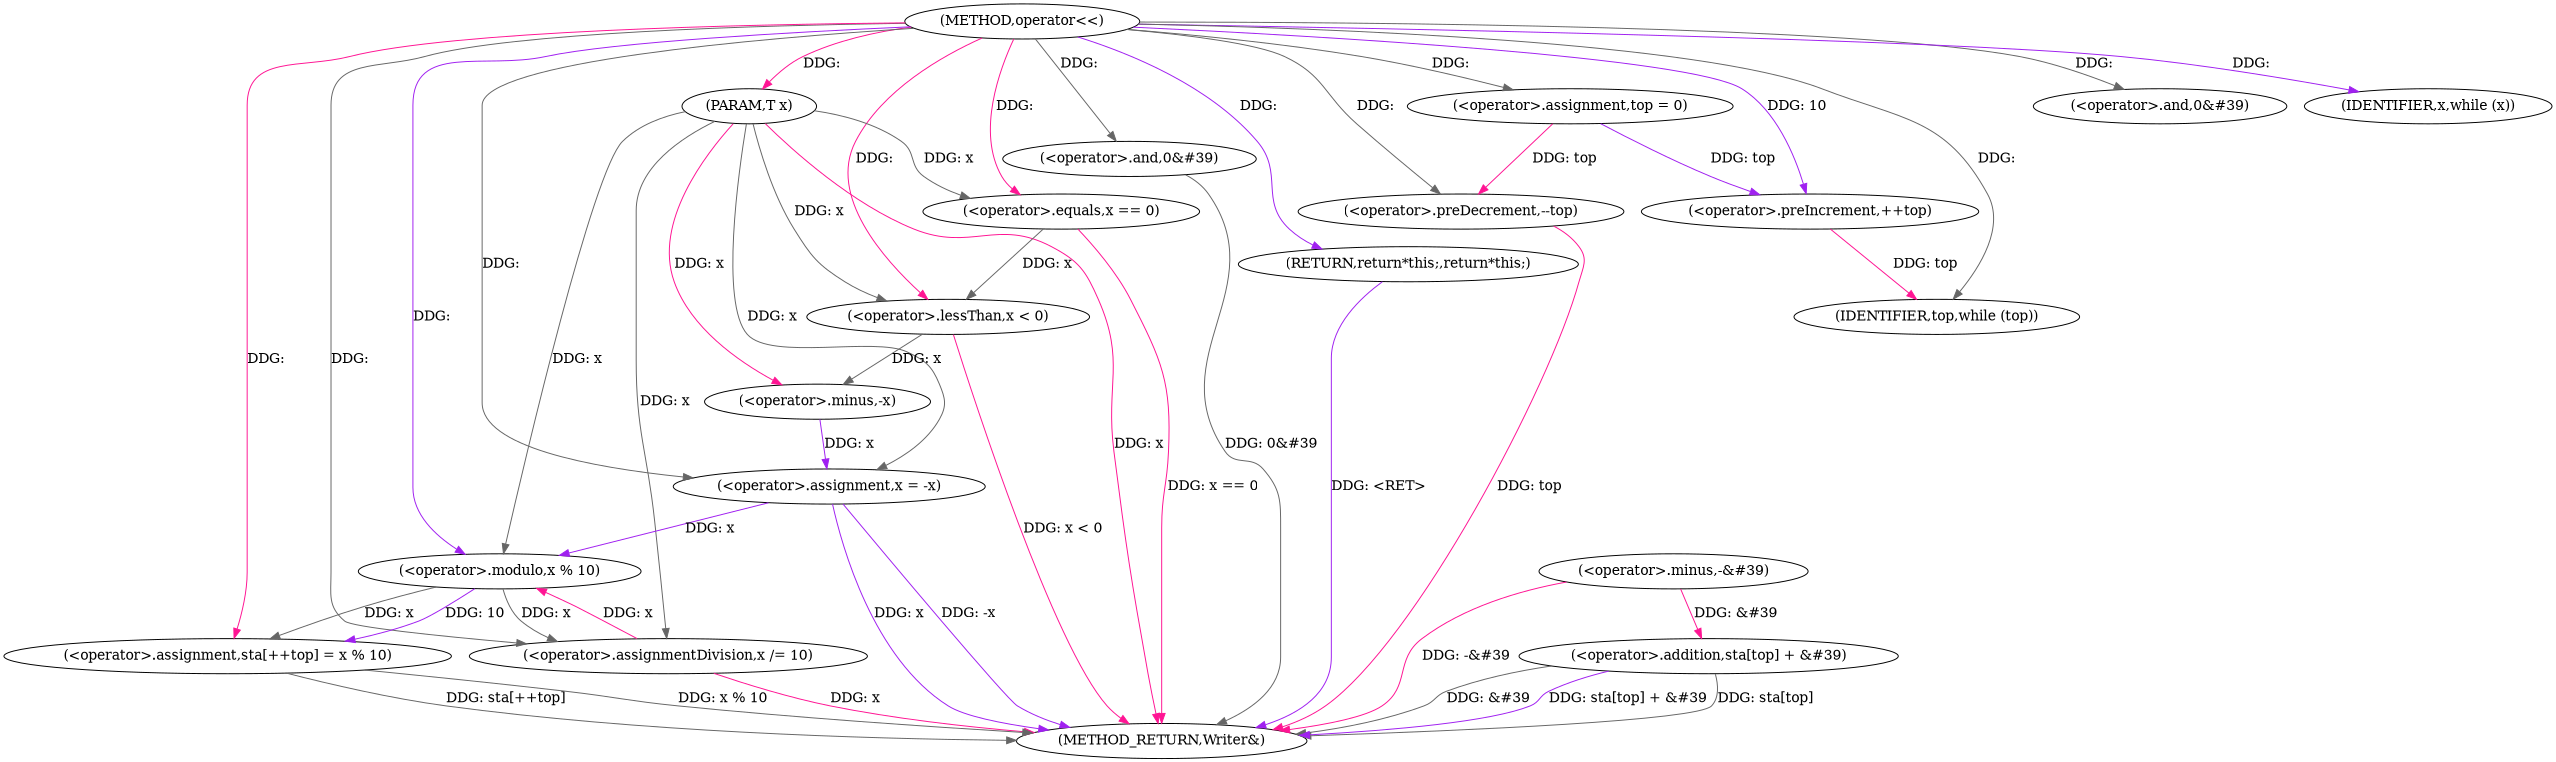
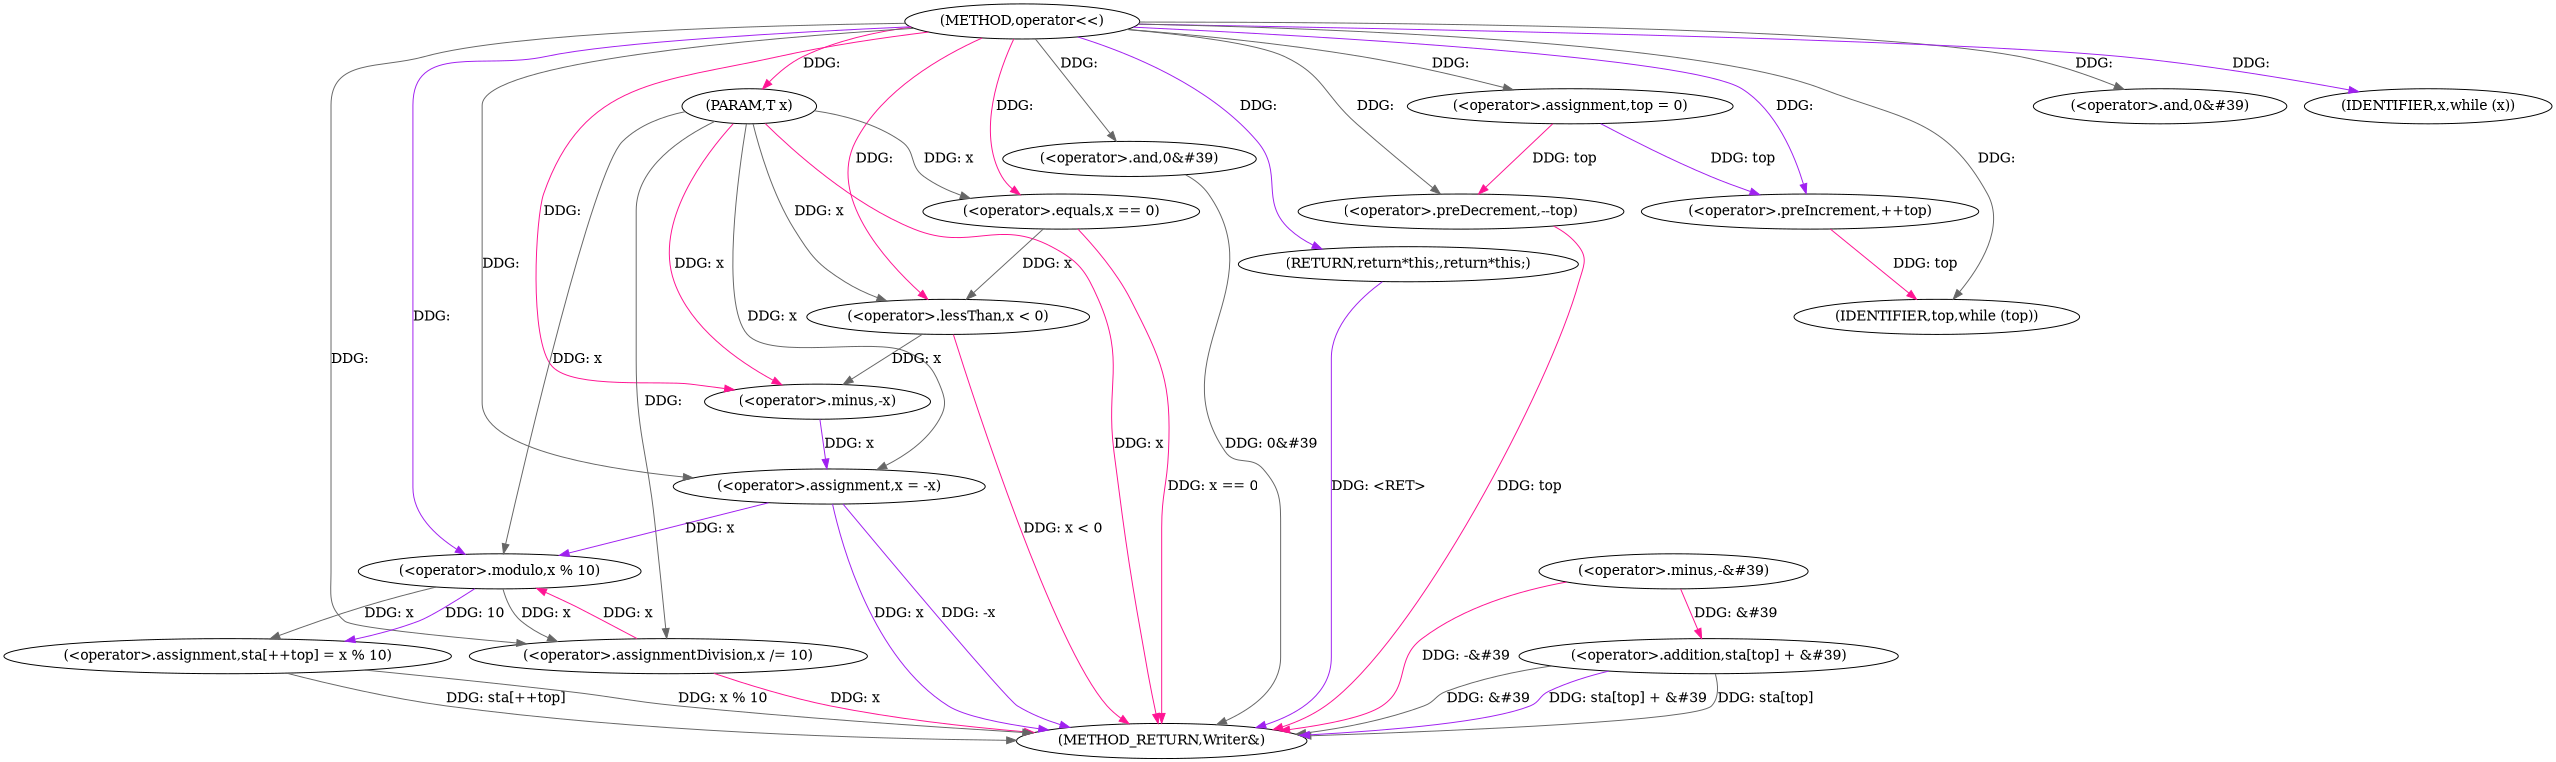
  digraph {
    edge [color=gray40]
    n1 [label="(METHOD,operator<<)"]
    n2 [label="(PARAM,T x)"]
    n3 [label="(<operator>.and,0&#39)"]
    n4 [label="(<operator>.assignment,x = -x)"]
    n5 [label="(<operator>.assignment,top = 0)"]
    n6 [label="(<operator>.and,0&#39)"]
    n7 [label="(<operator>.preDecrement,--top)"]
    n8 [label="(RETURN,return*this;,return*this;)"]
    n9 [label="(<operator>.equals,x == 0)"]
    n10 [label="(<operator>.lessThan,x < 0)"]
    n11 [label="(IDENTIFIER,x,while (x))"]
    n12 [label="(IDENTIFIER,top,while (top))"]
    n13 [label="(<operator>.minus,-x)"]
    n14 [label="(<operator>.assignmentDivision,x /= 10)"]
    n15 [label="(<operator>.modulo,x % 10)"]
    n16 [label="(<operator>.preIncrement,++top)"]
    n17 [label="(METHOD_RETURN,Writer&)"]
    n18 [label="(<operator>.assignment,sta[++top] = x % 10)"]
    n19 [label="(<operator>.minus,-&#39)"]
    n20 [label="(<operator>.addition,sta[top] + &#39)"]
    n1 -> n2 [color=deeppink label="DDG: "]
    n1 -> n3 [label="DDG: "]
    n1 -> n4 [label="DDG: "]
    n1 -> n5 [label="DDG: "]
    n1 -> n6 [label="DDG: "]
    n1 -> n7 [label="DDG: "]
    n1 -> n8 [color=purple label="DDG: "]
    n1 -> n9 [color=deeppink label="DDG: "]
    n1 -> n10 [color=deeppink label="DDG: "]
    n1 -> n11 [color=purple label="DDG: "]
    n1 -> n12 [label="DDG: "]
-   n1 -> n18 [color=deeppink label="DDG: "]
+   n1 -> n13 [color=deeppink label="DDG: "]
    n1 -> n14 [label="DDG: "]
    n1 -> n15 [color=purple label="DDG: "]
-   n1 -> n16 [color=purple label="DDG: 10"]
+   n1 -> n16 [color=purple label="DDG: "]
    n2 -> n4 [label="DDG: x"]
    n2 -> n9 [label="DDG: x"]
    n2 -> n10 [label="DDG: x"]
    n2 -> n13 [color=deeppink label="DDG: x"]
-   n2 -> n14 [label="DDG: x"]
+   n2 -> n14 [label="DDG: "]
    n2 -> n15 [label="DDG: x"]
    n2 -> n17 [color=deeppink label="DDG: x"]
    n4 -> n15 [color=purple label="DDG: x"]
    n4 -> n17 [color=purple label="DDG: x"]
    n4 -> n17 [color=purple label="DDG: -x"]
    n5 -> n7 [color=deeppink label="DDG: top"]
    n5 -> n16 [color=purple label="DDG: top"]
    n6 -> n17 [label="DDG: 0&#39"]
    n7 -> n17 [color=deeppink label="DDG: top"]
    n8 -> n17 [color=purple label="DDG: <RET>"]
    n9 -> n10 [label="DDG: x"]
    n9 -> n17 [color=deeppink label="DDG: x == 0"]
    n10 -> n13 [label="DDG: x"]
    n10 -> n17 [color=deeppink label="DDG: x < 0"]
    n13 -> n4 [color=purple label="DDG: x"]
    n14 -> n15 [color=deeppink label="DDG: x"]
    n14 -> n17 [color=deeppink label="DDG: x"]
    n15 -> n14 [label="DDG: x"]
    n15 -> n18 [color=purple label="DDG: 10"]
    n15 -> n18 [label="DDG: x"]
    n16 -> n12 [color=deeppink label="DDG: top"]
    n18 -> n17 [label="DDG: sta[++top]"]
    n18 -> n17 [label="DDG: x % 10"]
    n19 -> n17 [color=deeppink label="DDG: -&#39"]
    n19 -> n20 [color=deeppink label="DDG: &#39"]
    n20 -> n17 [label="DDG: sta[top]"]
    n20 -> n17 [label="DDG: &#39"]
    n20 -> n17 [color=purple label="DDG: sta[top] + &#39"]
  }
